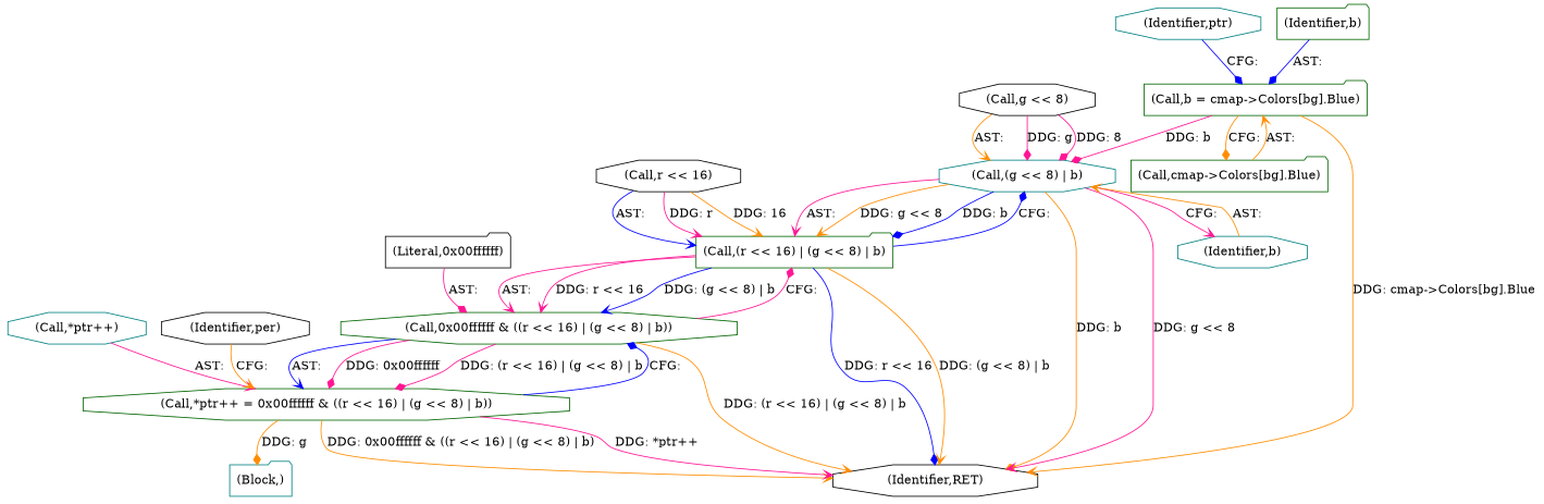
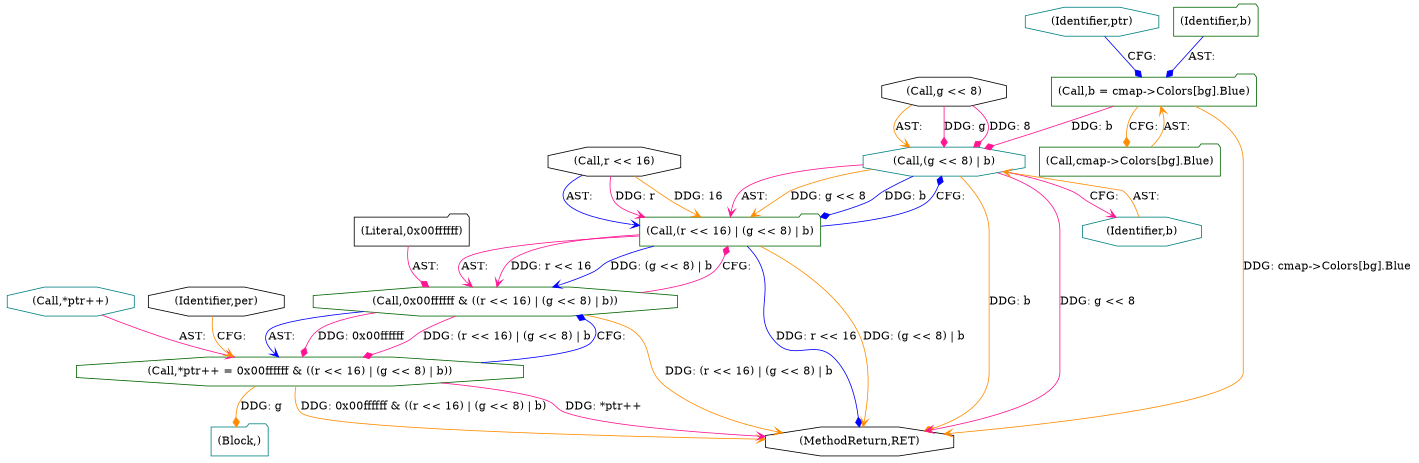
  digraph {
    node [color=darkgreen shape=octagon]
    edge [arrowhead=vee color=deeppink]
    n1 [label="(Call,b = cmap->Colors[bg].Blue)" shape=folder]
    n2 [color=teal label="(Call,(g << 8) | b)"]
    n3 [label="(Call,cmap->Colors[bg].Blue)" shape=folder]
-   n4 [color=black label="(Identifier,RET)"]
+   n4 [color=black label="(MethodReturn,RET)"]
    n5 [label="(Call,(r << 16) | (g << 8) | b)" shape=folder]
    n6 [color=teal label="(Identifier,b)"]
    n7 [color=teal label="(Block,)" shape=folder]
    n8 [label="(Call,0x00ffffff & ((r << 16) | (g << 8) | b))"]
    n9 [label="(Call,*ptr++ = 0x00ffffff & ((r << 16) | (g << 8) | b))"]
    n10 [color=teal label="(Call,*ptr++)"]
    n11 [color=black label="(Literal,0x00ffffff)" shape=folder]
    n12 [color=teal label="(Identifier,ptr)"]
    n13 [color=black label="(Identifier,per)"]
    n14 [label="(Identifier,b)" shape=folder]
    n15 [color=black label="(Call,g << 8)"]
    n16 [color=black label="(Call,r << 16)"]
    n1 -> n2 [arrowhead=diamond label="DDG: b"]
    n1 -> n3 [arrowhead=diamond color=darkorange label="CFG: "]
    n1 -> n4 [color=darkorange label="DDG: cmap->Colors[bg].Blue"]
    n2 -> n4 [arrowhead=diamond color=darkorange label="DDG: b"]
    n2 -> n4 [label="DDG: g << 8"]
    n2 -> n5 [label="AST: "]
    n2 -> n5 [color=darkorange label="DDG: g << 8"]
    n2 -> n5 [arrowhead=diamond color=blue label="DDG: b"]
    n2 -> n6 [label="CFG: "]
    n3 -> n1 [color=darkorange label="AST: "]
    n5 -> n2 [arrowhead=diamond color=blue label="CFG: "]
    n5 -> n4 [arrowhead=diamond color=blue label="DDG: r << 16"]
    n5 -> n4 [color=darkorange label="DDG: (g << 8) | b"]
    n5 -> n8 [label="AST: "]
    n5 -> n8 [label="DDG: r << 16"]
    n5 -> n8 [color=blue label="DDG: (g << 8) | b"]
    n6 -> n2 [color=darkorange label="AST: "]
    n8 -> n4 [color=darkorange label="DDG: (r << 16) | (g << 8) | b"]
    n8 -> n5 [arrowhead=diamond label="CFG: "]
    n8 -> n9 [color=blue label="AST: "]
    n8 -> n9 [arrowhead=diamond label="DDG: 0x00ffffff"]
    n8 -> n9 [arrowhead=diamond label="DDG: (r << 16) | (g << 8) | b"]
    n9 -> n4 [color=darkorange label="DDG: 0x00ffffff & ((r << 16) | (g << 8) | b)"]
    n9 -> n4 [label="DDG: *ptr++"]
    n9 -> n7 [arrowhead=diamond color=darkorange label="DDG: g"]
    n9 -> n8 [arrowhead=diamond color=blue label="CFG: "]
    n10 -> n9 [label="AST: "]
    n11 -> n8 [arrowhead=diamond label="AST: "]
    n12 -> n1 [arrowhead=diamond color=blue label="CFG: "]
    n13 -> n9 [color=darkorange label="CFG: "]
    n14 -> n1 [arrowhead=diamond color=blue label="AST: "]
    n15 -> n2 [color=darkorange label="AST: "]
    n15 -> n2 [arrowhead=diamond label="DDG: g"]
    n15 -> n2 [arrowhead=diamond label="DDG: 8"]
    n16 -> n5 [color=blue label="AST: "]
    n16 -> n5 [label="DDG: r"]
    n16 -> n5 [color=darkorange label="DDG: 16"]
  }
